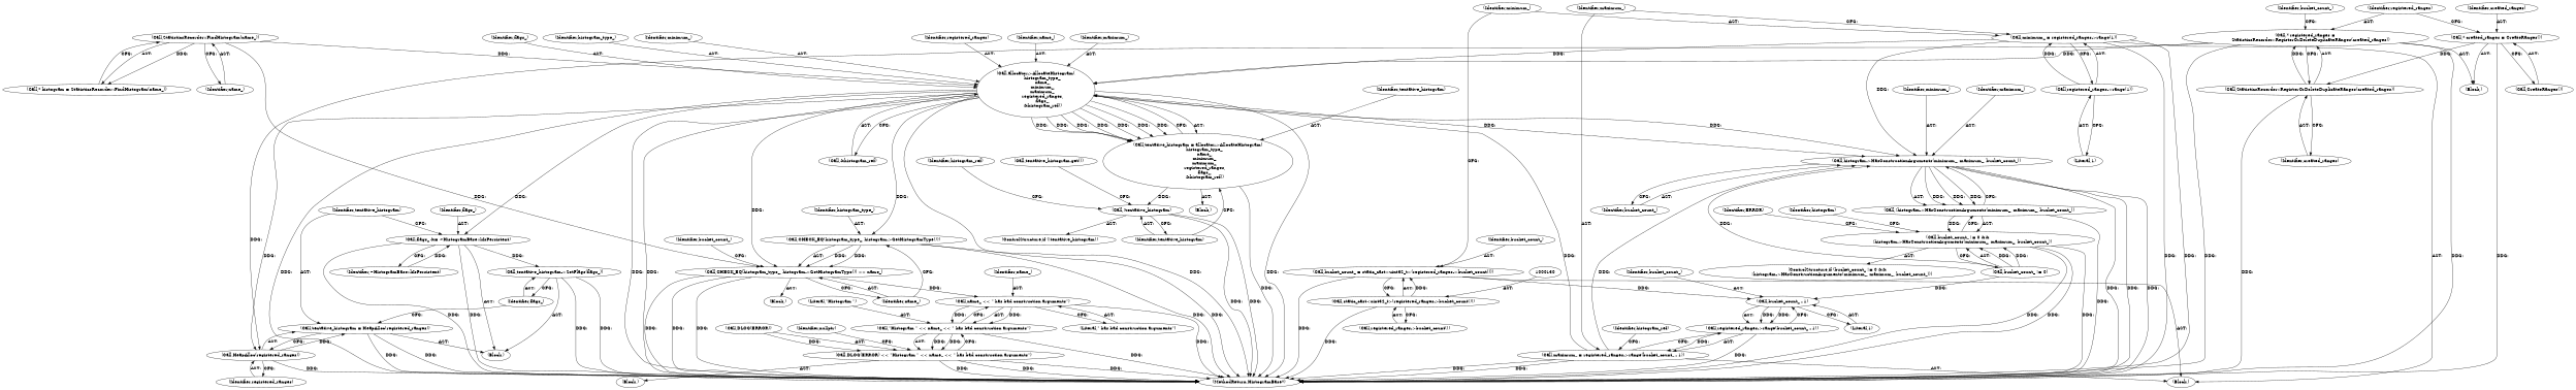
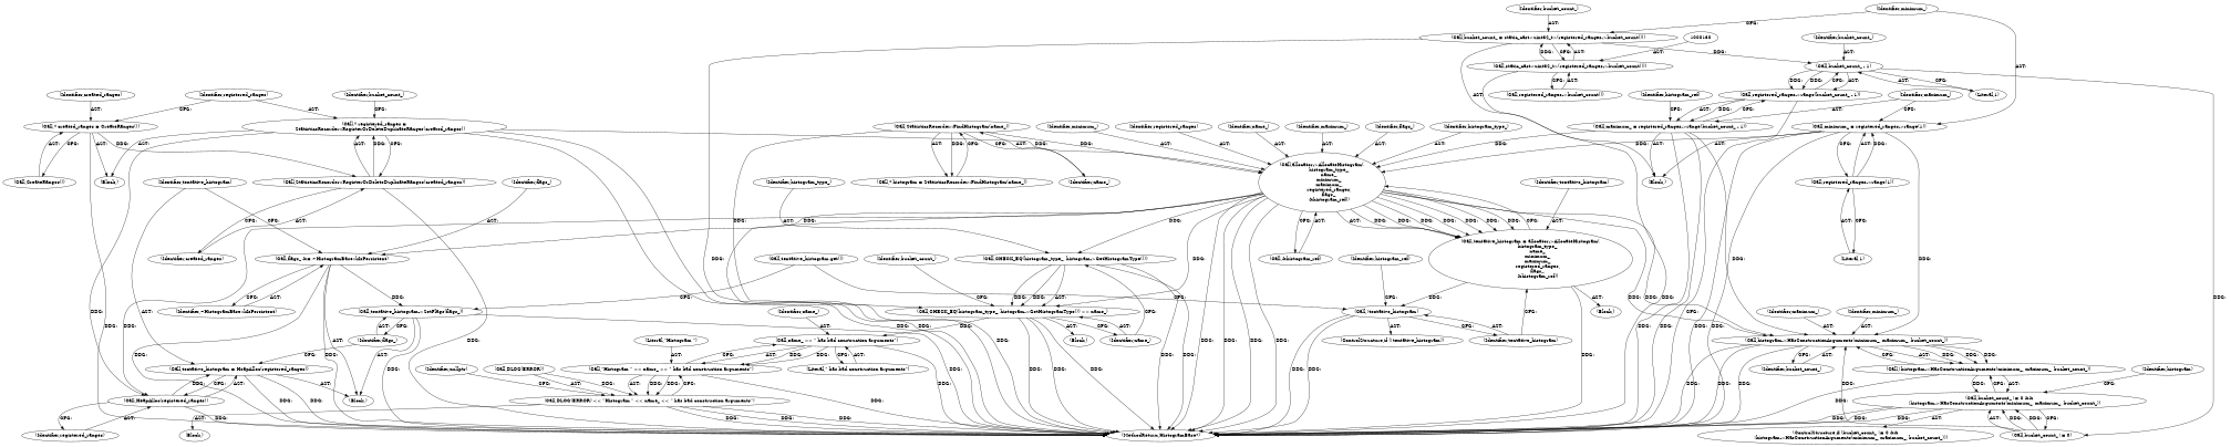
  digraph {
    n1 [label="(Call,allocator->AllocateHistogram(\n          histogram_type_,\n          name_,\n          minimum_,\n          maximum_,\n          registered_ranges,\n          flags_,\n          &histogram_ref))"]
    n2 [label="(Call,tentative_histogram = allocator->AllocateHistogram(\n          histogram_type_,\n          name_,\n          minimum_,\n          maximum_,\n          registered_ranges,\n          flags_,\n          &histogram_ref))"]
    n3 [label="(Call,flags_ &= ~HistogramBase::kIsPersistent)"]
    n4 [label="(Call,HeapAlloc(registered_ranges))"]
    n5 [label="(Call,CHECK_EQ(histogram_type_, histogram->GetHistogramType()))"]
    n6 [label="(Call,CHECK_EQ(histogram_type_, histogram->GetHistogramType()) << name_)"]
    n7 [label="(Call,histogram->HasConstructionArguments(minimum_, maximum_, bucket_count_))"]
    n8 [label="(Call,&histogram_ref)"]
    n9 [label="(MethodReturn,HistogramBase*)"]
    n10 [label="(Call,!tentative_histogram)"]
    n11 [label="(Block,)"]
    n12 [label="(Call,tentative_histogram->SetFlags(flags_))"]
    n13 [label="(Block,)"]
    n14 [label="(Identifier,~HistogramBase::kIsPersistent)"]
    n15 [label="(Call,tentative_histogram = HeapAlloc(registered_ranges))"]
    n16 [label="(Identifier,registered_ranges)"]
    n17 [label="(Call,name_ << \" has bad construction arguments\")"]
    n18 [label="(Identifier,name_)"]
    n19 [label="(Block,)"]
    n20 [label="(Call,!histogram->HasConstructionArguments(minimum_, maximum_, bucket_count_))"]
    n21 [label="(Identifier,bucket_count_)"]
    n22 [label="(Call,StatisticsRecorder::FindHistogram(name_))"]
    n23 [label="(Identifier,name_)"]
    n24 [label="(Call,* histogram = StatisticsRecorder::FindHistogram(name_))"]
    n25 [label="(Call,minimum_ = registered_ranges->range(1))"]
    n26 [label="(Call,registered_ranges->range(1))"]
    n27 [label="(Block,)"]
    n28 [label="(Literal,1)"]
    n29 [label="(Call,maximum_ = registered_ranges->range(bucket_count_ - 1))"]
    n30 [label="(Call,registered_ranges->range(bucket_count_ - 1))"]
    n31 [label="(Call,bucket_count_ - 1)"]
    n32 [label="(Call,bucket_count_ != 0)"]
    n33 [label="(Literal,1)"]
    n34 [label="(Call,bucket_count_ != 0 &&\n       !histogram->HasConstructionArguments(minimum_, maximum_, bucket_count_))"]
    n35 [label="(Call,bucket_count_ = static_cast<uint32_t>(registered_ranges->bucket_count()))"]
    n36 [label="(Call,static_cast<uint32_t>(registered_ranges->bucket_count()))"]
    n37 [label="(Call,registered_ranges->bucket_count())"]
    n38 [label="(Call,* registered_ranges =\n        StatisticsRecorder::RegisterOrDeleteDuplicateRanges(created_ranges))"]
    n39 [label="(Call,StatisticsRecorder::RegisterOrDeleteDuplicateRanges(created_ranges))"]
    n40 [label="(Block,)"]
    n41 [label="(Identifier,created_ranges)"]
    n42 [label="(Call,* created_ranges = CreateRanges())"]
    n43 [label="(Call,CreateRanges())"]
    n44 [label="(Identifier,tentative_histogram)"]
    n45 [label="(ControlStructure,if (!tentative_histogram))"]
    n46 [label="(Identifier,flags_)"]
    n47 [label="(Call,\"Histogram \" << name_ << \" has bad construction arguments\")"]
    n48 [label="(Literal,\" has bad construction arguments\")"]
    n49 [label="(Call,DLOG(ERROR) << \"Histogram \" << name_ << \" has bad construction arguments\")"]
    n50 [label="(Block,)"]
    n51 [label="(ControlStructure,if (bucket_count_ != 0 &&\n       !histogram->HasConstructionArguments(minimum_, maximum_, bucket_count_)))"]
    n52 [label="(Identifier,bucket_count_)"]
    n53 [label="(Identifier,tentative_histogram)"]
    n54 [label="(Identifier,histogram_type_)"]
    n55 [label="(Literal,\"Histogram \")"]
    n56 [label="(Identifier,created_ranges)"]
    n57 [label="(Identifier,histogram_ref)"]
    n58 [label="(Identifier,maximum_)"]
    n59 [label="(Identifier,registered_ranges)"]
    n60 [label="(Identifier,bucket_count_)"]
    n61 [label="(Identifier,minimum_)"]
-   n62 [label="(Identifier,ERROR)"]
    n63 [label="(Identifier,maximum_)"]
    n64 [label="(Identifier,flags_)"]
    n65 [label="(Identifier,nullptr)"]
    n66 [label="(Identifier,minimum_)"]
    n67 [label="(Identifier,bucket_count_)"]
    n68 [label="(Identifier,registered_ranges)"]
    n69 [label="(Identifier,name_)"]
    n70 [label="(Identifier,minimum_)"]
    n71 [label="(Identifier,histogram)"]
    n72 [label="(Call,tentative_histogram.get())"]
    n73 [label="(Identifier,histogram_type_)"]
    n74 [label="(Identifier,name_)"]
    n75 [label="(Identifier,tentative_histogram)"]
    n76 [label="(Identifier,maximum_)"]
    n77 [label="(Identifier,flags_)"]
    n78 [label="(Identifier,histogram_ref)"]
    n79 [label="(Call,DLOG(ERROR))"]
    n80 [label="(Identifier,bucket_count_)"]
    1000130
    n1 -> n2 [label="AST: "]
    n1 -> n2 [label="DDG: "]
    n1 -> n2 [label="DDG: "]
    n1 -> n2 [label="DDG: "]
    n1 -> n2 [label="DDG: "]
    n1 -> n2 [label="DDG: "]
    n1 -> n2 [label="DDG: "]
    n1 -> n2 [label="DDG: "]
    n1 -> n3 [label="DDG: "]
    n1 -> n4 [label="DDG: "]
    n1 -> n5 [label="DDG: "]
    n1 -> n6 [label="DDG: "]
    n1 -> n7 [label="DDG: "]
    n1 -> n7 [label="DDG: "]
    n1 -> n8 [label="CFG: "]
    n1 -> n9 [label="DDG: "]
    n1 -> n9 [label="DDG: "]
    n1 -> n9 [label="DDG: "]
    n1 -> n9 [label="DDG: "]
    n1 -> n9 [label="DDG: "]
    n2 -> n1 [label="CFG: "]
    n2 -> n9 [label="DDG: "]
    n2 -> n10 [label="DDG: "]
    n2 -> n11 [label="AST: "]
    n3 -> n9 [label="DDG: "]
    n3 -> n9 [label="DDG: "]
    n3 -> n12 [label="DDG: "]
    n3 -> n13 [label="AST: "]
    n3 -> n14 [label="CFG: "]
    n4 -> n9 [label="DDG: "]
    n4 -> n15 [label="AST: "]
    n4 -> n15 [label="DDG: "]
    n4 -> n16 [label="CFG: "]
    n5 -> n6 [label="AST: "]
    n5 -> n6 [label="DDG: "]
    n5 -> n6 [label="DDG: "]
    n5 -> n9 [label="DDG: "]
    n5 -> n9 [label="DDG: "]
    n6 -> n9 [label="DDG: "]
    n6 -> n9 [label="DDG: "]
    n6 -> n9 [label="DDG: "]
    n6 -> n17 [label="DDG: "]
    n6 -> n18 [label="CFG: "]
    n6 -> n19 [label="AST: "]
    n7 -> n9 [label="DDG: "]
    n7 -> n9 [label="DDG: "]
    n7 -> n9 [label="DDG: "]
    n7 -> n20 [label="AST: "]
    n7 -> n20 [label="DDG: "]
    n7 -> n20 [label="DDG: "]
    n7 -> n20 [label="DDG: "]
    n7 -> n21 [label="CFG: "]
    n8 -> n1 [label="AST: "]
    n10 -> n9 [label="DDG: "]
    n10 -> n9 [label="DDG: "]
    n10 -> n44 [label="CFG: "]
    n10 -> n45 [label="AST: "]
    n12 -> n9 [label="DDG: "]
    n12 -> n9 [label="DDG: "]
    n12 -> n13 [label="AST: "]
    n12 -> n46 [label="CFG: "]
-   n14 -> n3 [label="DDG: "]
+   n14 -> n3 [label="AST: "]
    n15 -> n4 [label="CFG: "]
    n15 -> n9 [label="DDG: "]
    n15 -> n9 [label="DDG: "]
    n15 -> n13 [label="AST: "]
    n16 -> n4 [label="AST: "]
    n17 -> n9 [label="DDG: "]
    n17 -> n47 [label="AST: "]
    n17 -> n47 [label="DDG: "]
    n17 -> n47 [label="DDG: "]
    n17 -> n48 [label="CFG: "]
    n18 -> n5 [label="CFG: "]
    n18 -> n6 [label="AST: "]
    n20 -> n7 [label="CFG: "]
    n20 -> n9 [label="DDG: "]
    n20 -> n34 [label="AST: "]
    n20 -> n34 [label="DDG: "]
    n21 -> n7 [label="AST: "]
    n22 -> n1 [label="DDG: "]
    n22 -> n6 [label="DDG: "]
    n22 -> n23 [label="CFG: "]
    n22 -> n24 [label="AST: "]
    n22 -> n24 [label="DDG: "]
    n23 -> n22 [label="AST: "]
    n24 -> n22 [label="CFG: "]
    n25 -> n1 [label="DDG: "]
    n25 -> n7 [label="DDG: "]
    n25 -> n9 [label="DDG: "]
    n25 -> n9 [label="DDG: "]
    n25 -> n26 [label="CFG: "]
    n25 -> n27 [label="AST: "]
    n26 -> n25 [label="AST: "]
    n26 -> n25 [label="DDG: "]
    n26 -> n28 [label="CFG: "]
    n28 -> n26 [label="AST: "]
    n29 -> n1 [label="DDG: "]
    n29 -> n7 [label="DDG: "]
    n29 -> n9 [label="DDG: "]
    n29 -> n9 [label="DDG: "]
    n29 -> n27 [label="AST: "]
    n29 -> n30 [label="CFG: "]
-   n30 -> n9 [label="DDG: "]
+   n30 -> n9 [label="CFG: "]
    n30 -> n29 [label="AST: "]
    n30 -> n29 [label="DDG: "]
    n30 -> n31 [label="CFG: "]
    n31 -> n30 [label="AST: "]
    n31 -> n30 [label="DDG: "]
    n31 -> n30 [label="DDG: "]
-   n32 -> n31 [label="DDG: "]
+   n31 -> n32 [label="DDG: "]
    n31 -> n33 [label="CFG: "]
    n32 -> n7 [label="DDG: "]
    n32 -> n34 [label="AST: "]
    n32 -> n34 [label="DDG: "]
    n32 -> n34 [label="DDG: "]
    n33 -> n31 [label="AST: "]
    n34 -> n9 [label="DDG: "]
    n34 -> n9 [label="DDG: "]
    n34 -> n9 [label="DDG: "]
    n34 -> n20 [label="CFG: "]
    n34 -> n32 [label="CFG: "]
    n34 -> n51 [label="AST: "]
    n35 -> n9 [label="DDG: "]
    n35 -> n27 [label="AST: "]
    n35 -> n31 [label="DDG: "]
    n35 -> n36 [label="CFG: "]
    n36 -> n9 [label="DDG: "]
    n36 -> n35 [label="AST: "]
    n36 -> n35 [label="DDG: "]
    n36 -> n37 [label="CFG: "]
    n37 -> n36 [label="AST: "]
    n38 -> n1 [label="DDG: "]
    n38 -> n4 [label="DDG: "]
    n38 -> n9 [label="DDG: "]
    n38 -> n9 [label="DDG: "]
    n38 -> n39 [label="CFG: "]
    n38 -> n40 [label="AST: "]
    n39 -> n9 [label="DDG: "]
    n39 -> n38 [label="AST: "]
    n39 -> n38 [label="DDG: "]
    n39 -> n41 [label="CFG: "]
    n41 -> n39 [label="AST: "]
    n42 -> n9 [label="DDG: "]
    n42 -> n39 [label="DDG: "]
    n42 -> n40 [label="AST: "]
    n42 -> n43 [label="CFG: "]
    n43 -> n42 [label="AST: "]
    n44 -> n2 [label="CFG: "]
    n44 -> n10 [label="AST: "]
    n46 -> n12 [label="AST: "]
    n46 -> n15 [label="CFG: "]
    n47 -> n9 [label="DDG: "]
    n47 -> n17 [label="CFG: "]
    n47 -> n49 [label="AST: "]
    n47 -> n49 [label="DDG: "]
    n47 -> n49 [label="DDG: "]
    n48 -> n17 [label="AST: "]
    n49 -> n9 [label="DDG: "]
    n49 -> n9 [label="DDG: "]
    n49 -> n9 [label="DDG: "]
    n49 -> n47 [label="CFG: "]
    n49 -> n50 [label="AST: "]
    n52 -> n6 [label="CFG: "]
    n53 -> n3 [label="CFG: "]
    n53 -> n15 [label="AST: "]
    n54 -> n1 [label="AST: "]
    n55 -> n47 [label="AST: "]
    n56 -> n42 [label="AST: "]
    n57 -> n29 [label="CFG: "]
    n58 -> n7 [label="AST: "]
    n59 -> n38 [label="AST: "]
    n59 -> n42 [label="CFG: "]
    n60 -> n38 [label="CFG: "]
    n61 -> n25 [label="AST: "]
    n61 -> n35 [label="CFG: "]
-   n62 -> n34 [label="CFG: "]
    n63 -> n25 [label="CFG: "]
    n63 -> n29 [label="AST: "]
    n64 -> n3 [label="AST: "]
    n65 -> n49 [label="CFG: "]
    n66 -> n1 [label="AST: "]
    n67 -> n35 [label="AST: "]
    n68 -> n1 [label="AST: "]
    n69 -> n1 [label="AST: "]
    n70 -> n7 [label="AST: "]
    n71 -> n34 [label="CFG: "]
    n72 -> n10 [label="CFG: "]
+   n72 -> n12 [label="CFG: "]
    n73 -> n5 [label="AST: "]
    n74 -> n17 [label="AST: "]
    n75 -> n2 [label="AST: "]
    n76 -> n1 [label="AST: "]
    n77 -> n1 [label="AST: "]
    n78 -> n10 [label="CFG: "]
    n79 -> n49 [label="AST: "]
    n79 -> n49 [label="DDG: "]
    n80 -> n31 [label="AST: "]
    1000130 -> n36 [label="AST: "]
  }
